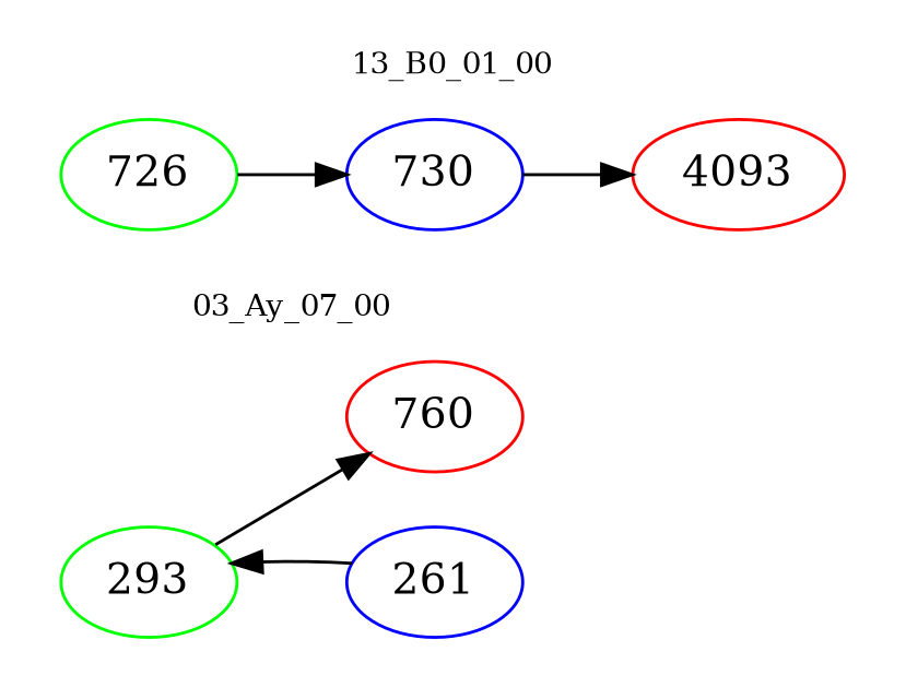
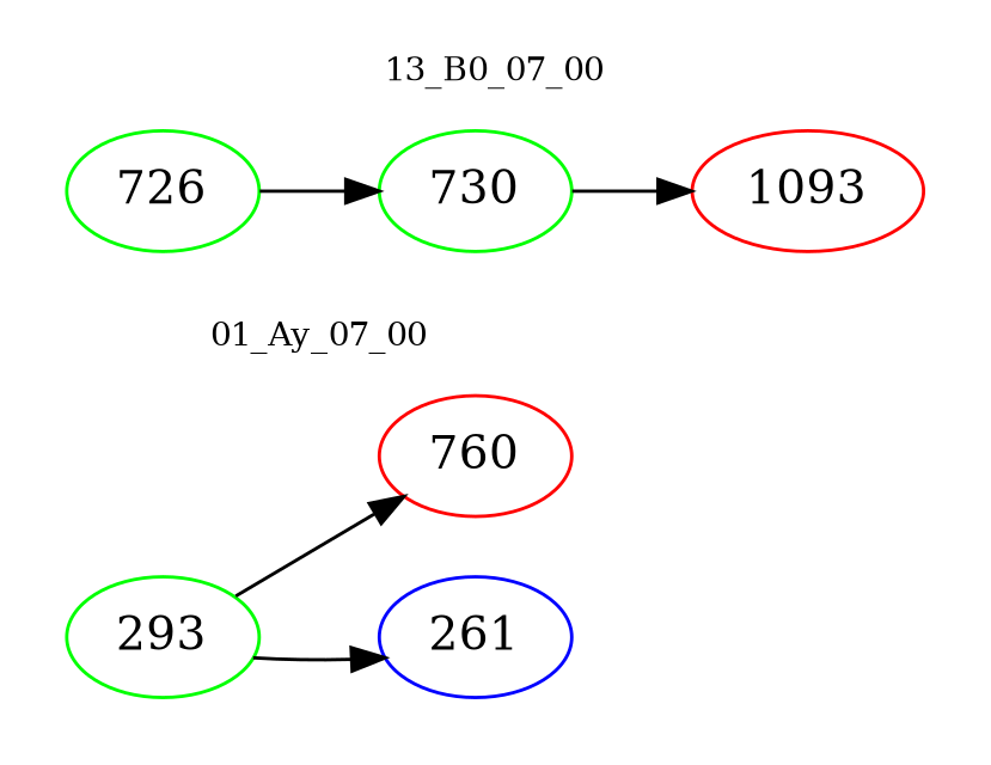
  digraph {
    rankdir=LR
    node [color=green]
    edge [color=black]
    n1 [label=293]
    n2 [color=blue label=261]
    n3 [color=red label=760]
    n4 [label=726]
-   n5 [color=blue label=730]
-   n6 [color=red label=4093]
+   n5 [label=730]
+   n6 [color=red label=1093]
    subgraph cluster_1 {
      color=white
      fontsize=10
-     label="03_Ay_07_00"
+     label="01_Ay_07_00"
      n1
      n2
      n3
    }
    subgraph cluster_2 {
      color=white
      fontsize=10
-     label="13_B0_01_00"
+     label="13_B0_07_00"
      n4
      n5
      n6
    }
-   n2 -> n1
+   n1 -> n2
    n1 -> n3
    n4 -> n5
    n5 -> n6
  }
